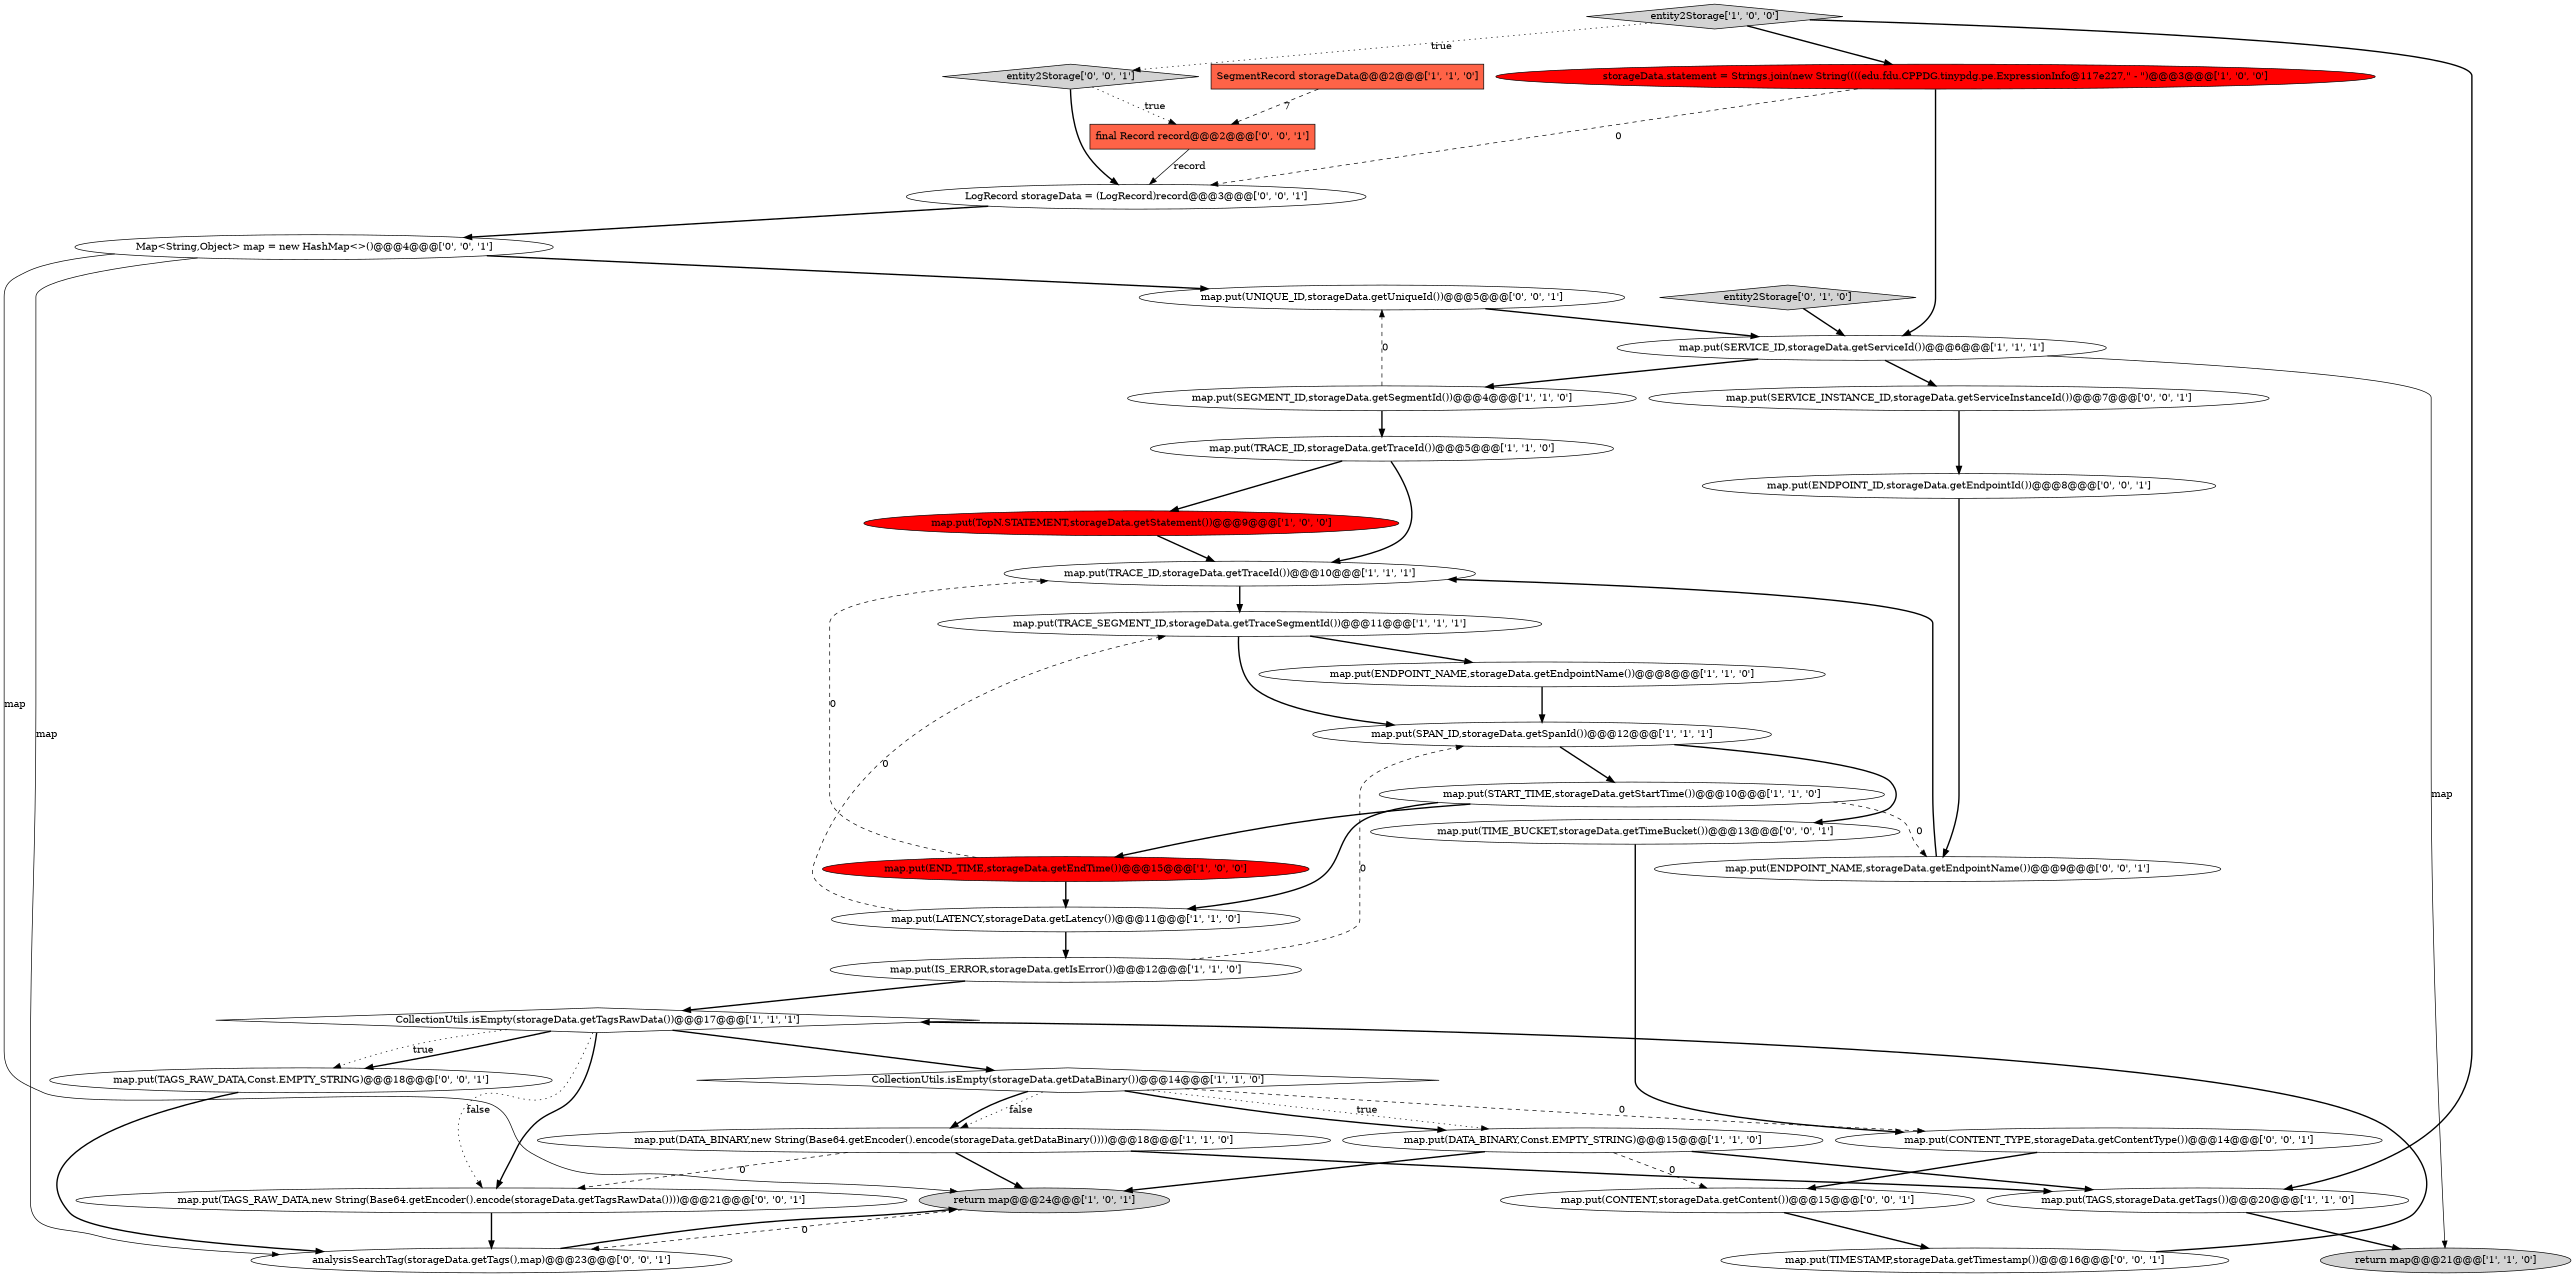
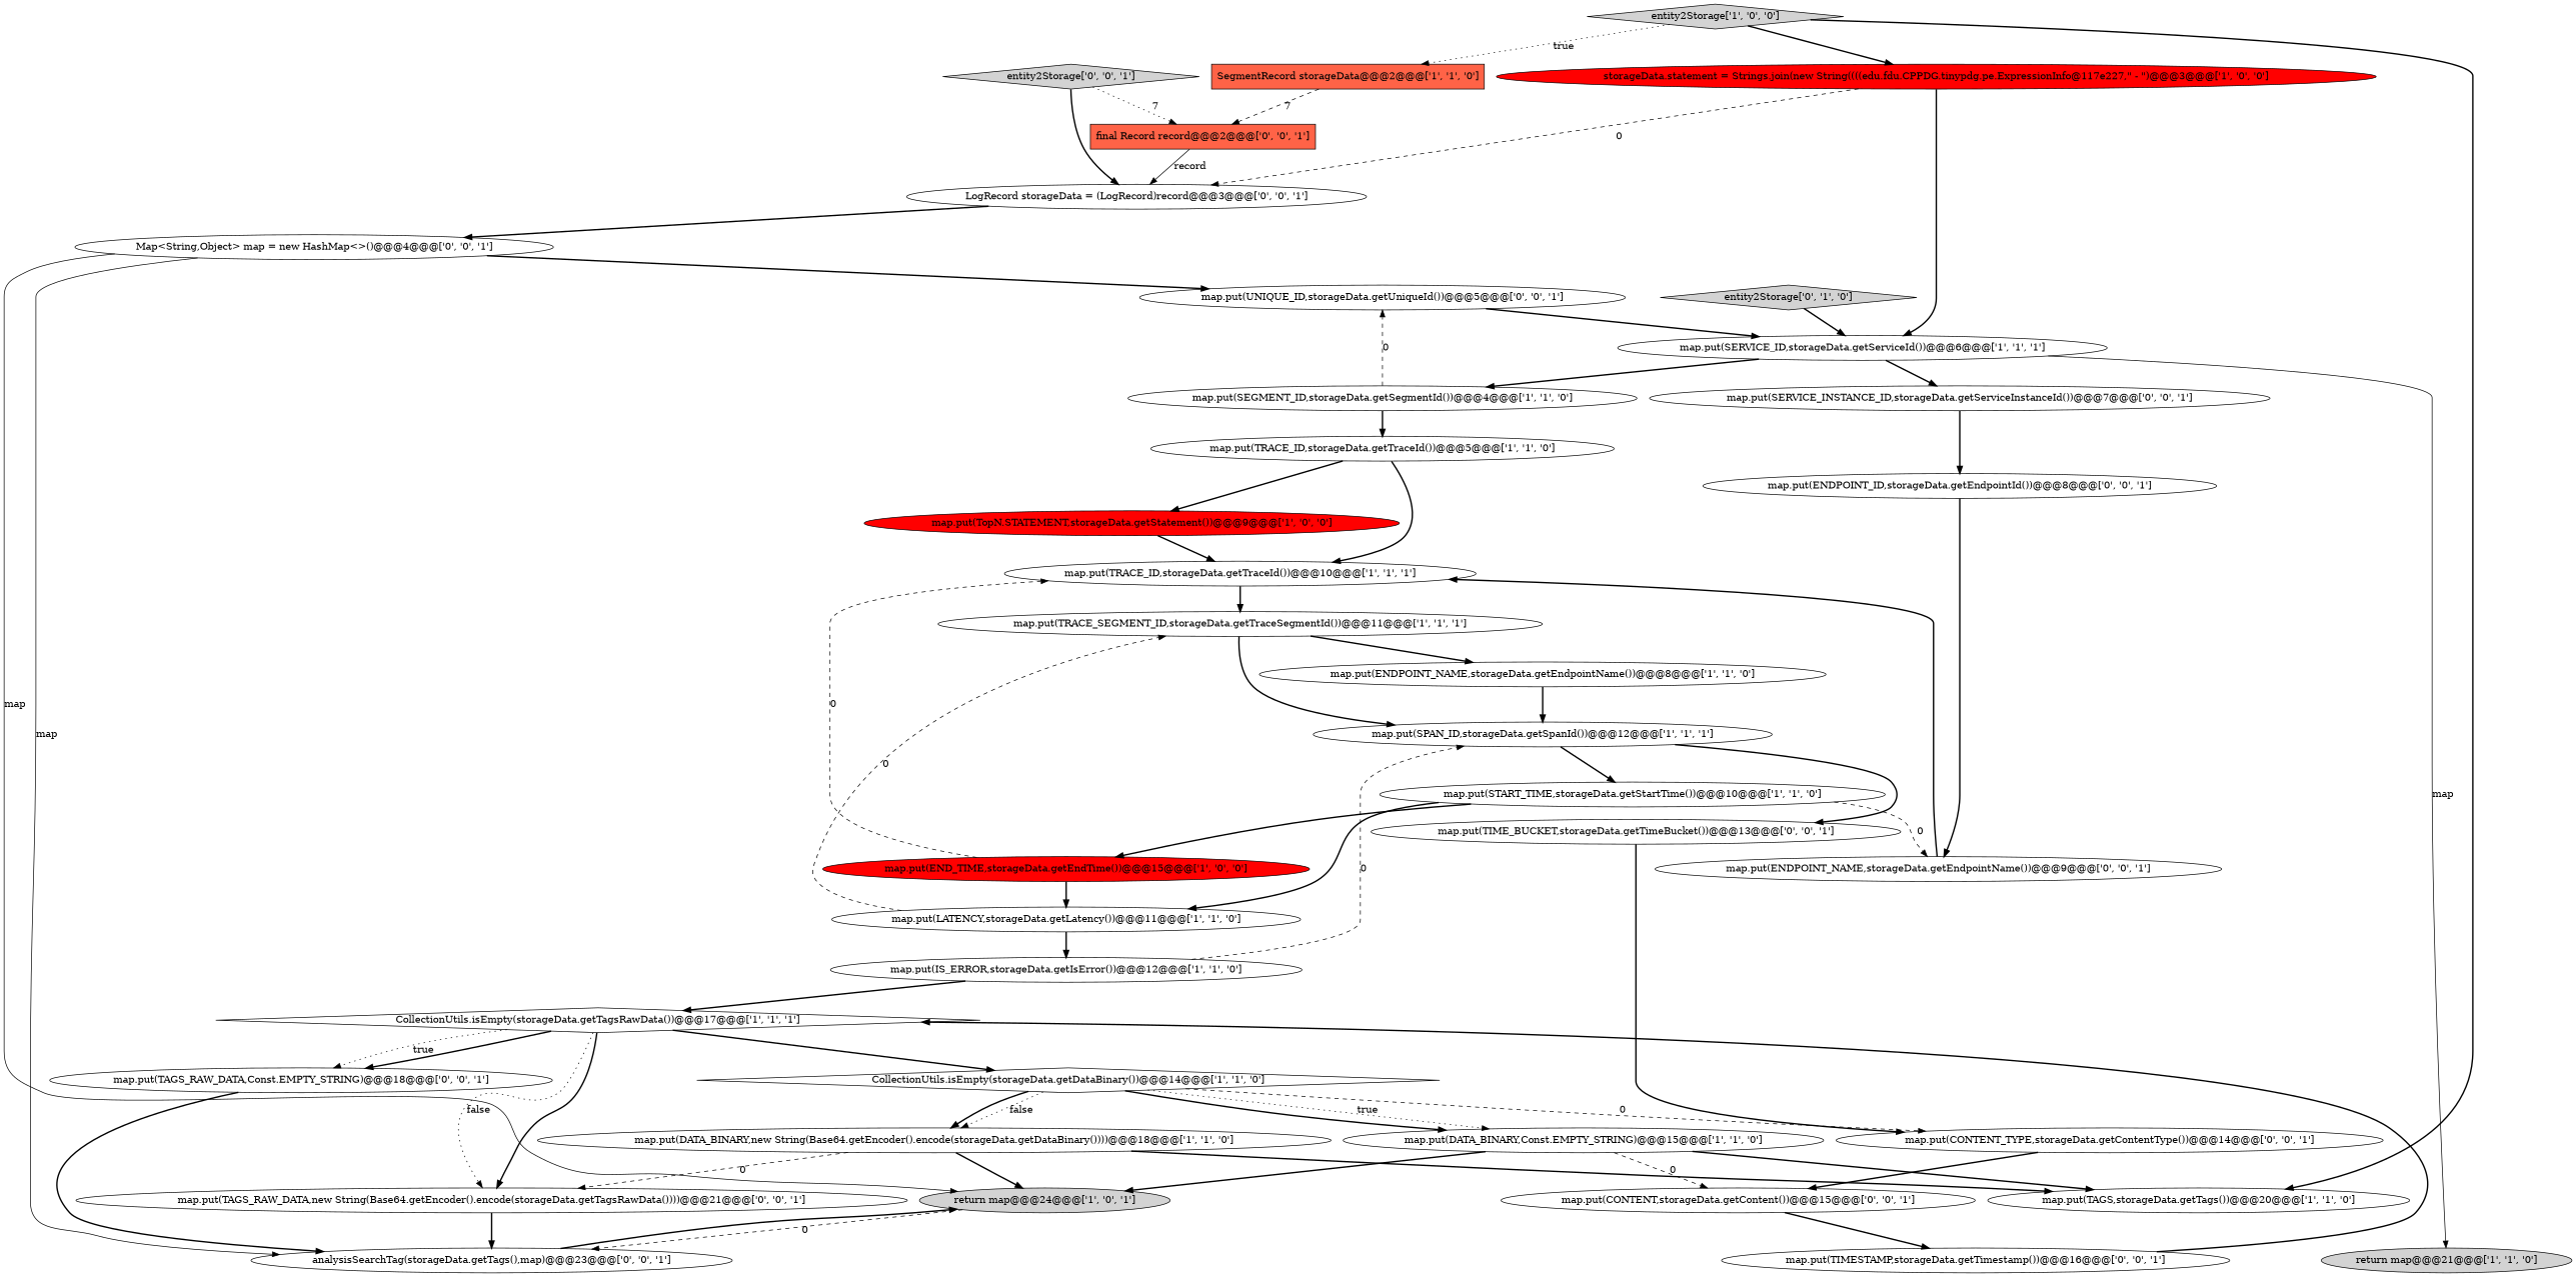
  digraph {
    node [fillcolor=white shape=ellipse style=filled]
    edge [style=bold]
    n1 [fillcolor=red label="storageData.statement = Strings.join(new String((((edu.fdu.CPPDG.tinypdg.pe.ExpressionInfo@117e227,\" - \")@@@3@@@['1', '0', '0']"]
    n2 [label="LogRecord storageData = (LogRecord)record@@@3@@@['0', '0', '1']"]
    n3 [label="map.put(SERVICE_ID,storageData.getServiceId())@@@6@@@['1', '1', '1']"]
    n4 [label="Map<String,Object> map = new HashMap<>()@@@4@@@['0', '0', '1']"]
    n5 [fillcolor=lightgray label="return map@@@21@@@['1', '1', '0']"]
    n6 [label="map.put(SEGMENT_ID,storageData.getSegmentId())@@@4@@@['1', '1', '0']"]
    n7 [label="map.put(SERVICE_INSTANCE_ID,storageData.getServiceInstanceId())@@@7@@@['0', '0', '1']"]
    n8 [label="map.put(ENDPOINT_NAME,storageData.getEndpointName())@@@9@@@['0', '0', '1']"]
    n9 [label="map.put(TRACE_ID,storageData.getTraceId())@@@10@@@['1', '1', '1']"]
    n10 [label="map.put(TRACE_SEGMENT_ID,storageData.getTraceSegmentId())@@@11@@@['1', '1', '1']"]
    n11 [label="map.put(CONTENT_TYPE,storageData.getContentType())@@@14@@@['0', '0', '1']"]
    n12 [label="map.put(CONTENT,storageData.getContent())@@@15@@@['0', '0', '1']"]
    n13 [label="map.put(TIMESTAMP,storageData.getTimestamp())@@@16@@@['0', '0', '1']"]
    n14 [fillcolor=lightgray label="return map@@@24@@@['1', '0', '1']"]
    n15 [label="analysisSearchTag(storageData.getTags(),map)@@@23@@@['0', '0', '1']"]
    n16 [label="map.put(TAGS,storageData.getTags())@@@20@@@['1', '1', '0']"]
    n17 [label="map.put(DATA_BINARY,new String(Base64.getEncoder().encode(storageData.getDataBinary())))@@@18@@@['1', '1', '0']"]
    n18 [label="map.put(TAGS_RAW_DATA,new String(Base64.getEncoder().encode(storageData.getTagsRawData())))@@@21@@@['0', '0', '1']"]
    n19 [label="map.put(SPAN_ID,storageData.getSpanId())@@@12@@@['1', '1', '1']"]
    n20 [label="map.put(START_TIME,storageData.getStartTime())@@@10@@@['1', '1', '0']"]
    n21 [label="map.put(TIME_BUCKET,storageData.getTimeBucket())@@@13@@@['0', '0', '1']"]
    n22 [fillcolor=red label="map.put(END_TIME,storageData.getEndTime())@@@15@@@['1', '0', '0']"]
    n23 [label="map.put(LATENCY,storageData.getLatency())@@@11@@@['1', '1', '0']"]
    n24 [label="CollectionUtils.isEmpty(storageData.getDataBinary())@@@14@@@['1', '1', '0']" shape=diamond]
    n25 [label="map.put(DATA_BINARY,Const.EMPTY_STRING)@@@15@@@['1', '1', '0']"]
    n26 [label="map.put(ENDPOINT_NAME,storageData.getEndpointName())@@@8@@@['1', '1', '0']"]
    n27 [label="map.put(IS_ERROR,storageData.getIsError())@@@12@@@['1', '1', '0']"]
    n28 [label="map.put(TRACE_ID,storageData.getTraceId())@@@5@@@['1', '1', '0']"]
    n29 [fillcolor=red label="map.put(TopN.STATEMENT,storageData.getStatement())@@@9@@@['1', '0', '0']"]
    n30 [label="CollectionUtils.isEmpty(storageData.getTagsRawData())@@@17@@@['1', '1', '1']" shape=diamond]
    n31 [label="map.put(TAGS_RAW_DATA,Const.EMPTY_STRING)@@@18@@@['0', '0', '1']"]
    n32 [fillcolor=lightgray label="entity2Storage['0', '0', '1']" shape=diamond]
    n33 [fillcolor=tomato label="final Record record@@@2@@@['0', '0', '1']" shape=box]
    n34 [label="map.put(UNIQUE_ID,storageData.getUniqueId())@@@5@@@['0', '0', '1']"]
    n35 [fillcolor=lightgray label="entity2Storage['0', '1', '0']" shape=diamond]
    n36 [fillcolor=tomato label="SegmentRecord storageData@@@2@@@['1', '1', '0']" shape=box]
    n37 [label="map.put(ENDPOINT_ID,storageData.getEndpointId())@@@8@@@['0', '0', '1']"]
    n38 [fillcolor=lightgray label="entity2Storage['1', '0', '0']" shape=diamond]
    n1 -> n2 [label=0 style=dashed]
    n1 -> n3
    n2 -> n4
    n3 -> n5 [label=map style=solid]
    n3 -> n6
    n3 -> n7
    n4 -> n14 [label=map style=solid]
    n4 -> n15 [label=map style=solid]
    n4 -> n34
    n6 -> n28
    n6 -> n34 [label=0 style=dashed]
    n7 -> n37
    n8 -> n9
    n9 -> n10
    n10 -> n19
    n10 -> n26
    n11 -> n12
    n12 -> n13
    n13 -> n30
    n14 -> n15 [label=0 style=dashed]
    n15 -> n14
-   n16 -> n5
    n17 -> n14
    n17 -> n16
    n17 -> n18 [label=0 style=dashed]
    n18 -> n15
    n19 -> n20
    n19 -> n21
    n20 -> n8 [label=0 style=dashed]
    n20 -> n22
    n20 -> n23
    n21 -> n11
    n22 -> n9 [label=0 style=dashed]
    n22 -> n23
    n23 -> n10 [label=0 style=dashed]
    n23 -> n27
    n24 -> n11 [label=0 style=dashed]
    n24 -> n17 [label=false style=dotted]
    n24 -> n17
    n24 -> n25 [label=true style=dotted]
    n24 -> n25
    n25 -> n12 [label=0 style=dashed]
    n25 -> n14
    n25 -> n16
    n26 -> n19
    n27 -> n19 [label=0 style=dashed]
    n27 -> n30
    n28 -> n9
    n28 -> n29
    n29 -> n9
    n30 -> n18 [label=false style=dotted]
    n30 -> n18
    n30 -> n24
    n30 -> n31 [label=true style=dotted]
    n30 -> n31
    n31 -> n15
    n32 -> n2
-   n32 -> n33 [label=true style=dotted]
+   n32 -> n33 [label=7 style=dotted]
    n33 -> n2 [label=record style=solid]
    n34 -> n3
    n35 -> n3
    n36 -> n33 [label=7 style=dashed]
    n37 -> n8
    n38 -> n1
    n38 -> n16
-   n38 -> n32 [label=true style=dotted]
+   n38 -> n36 [label=true style=dotted]
  }
